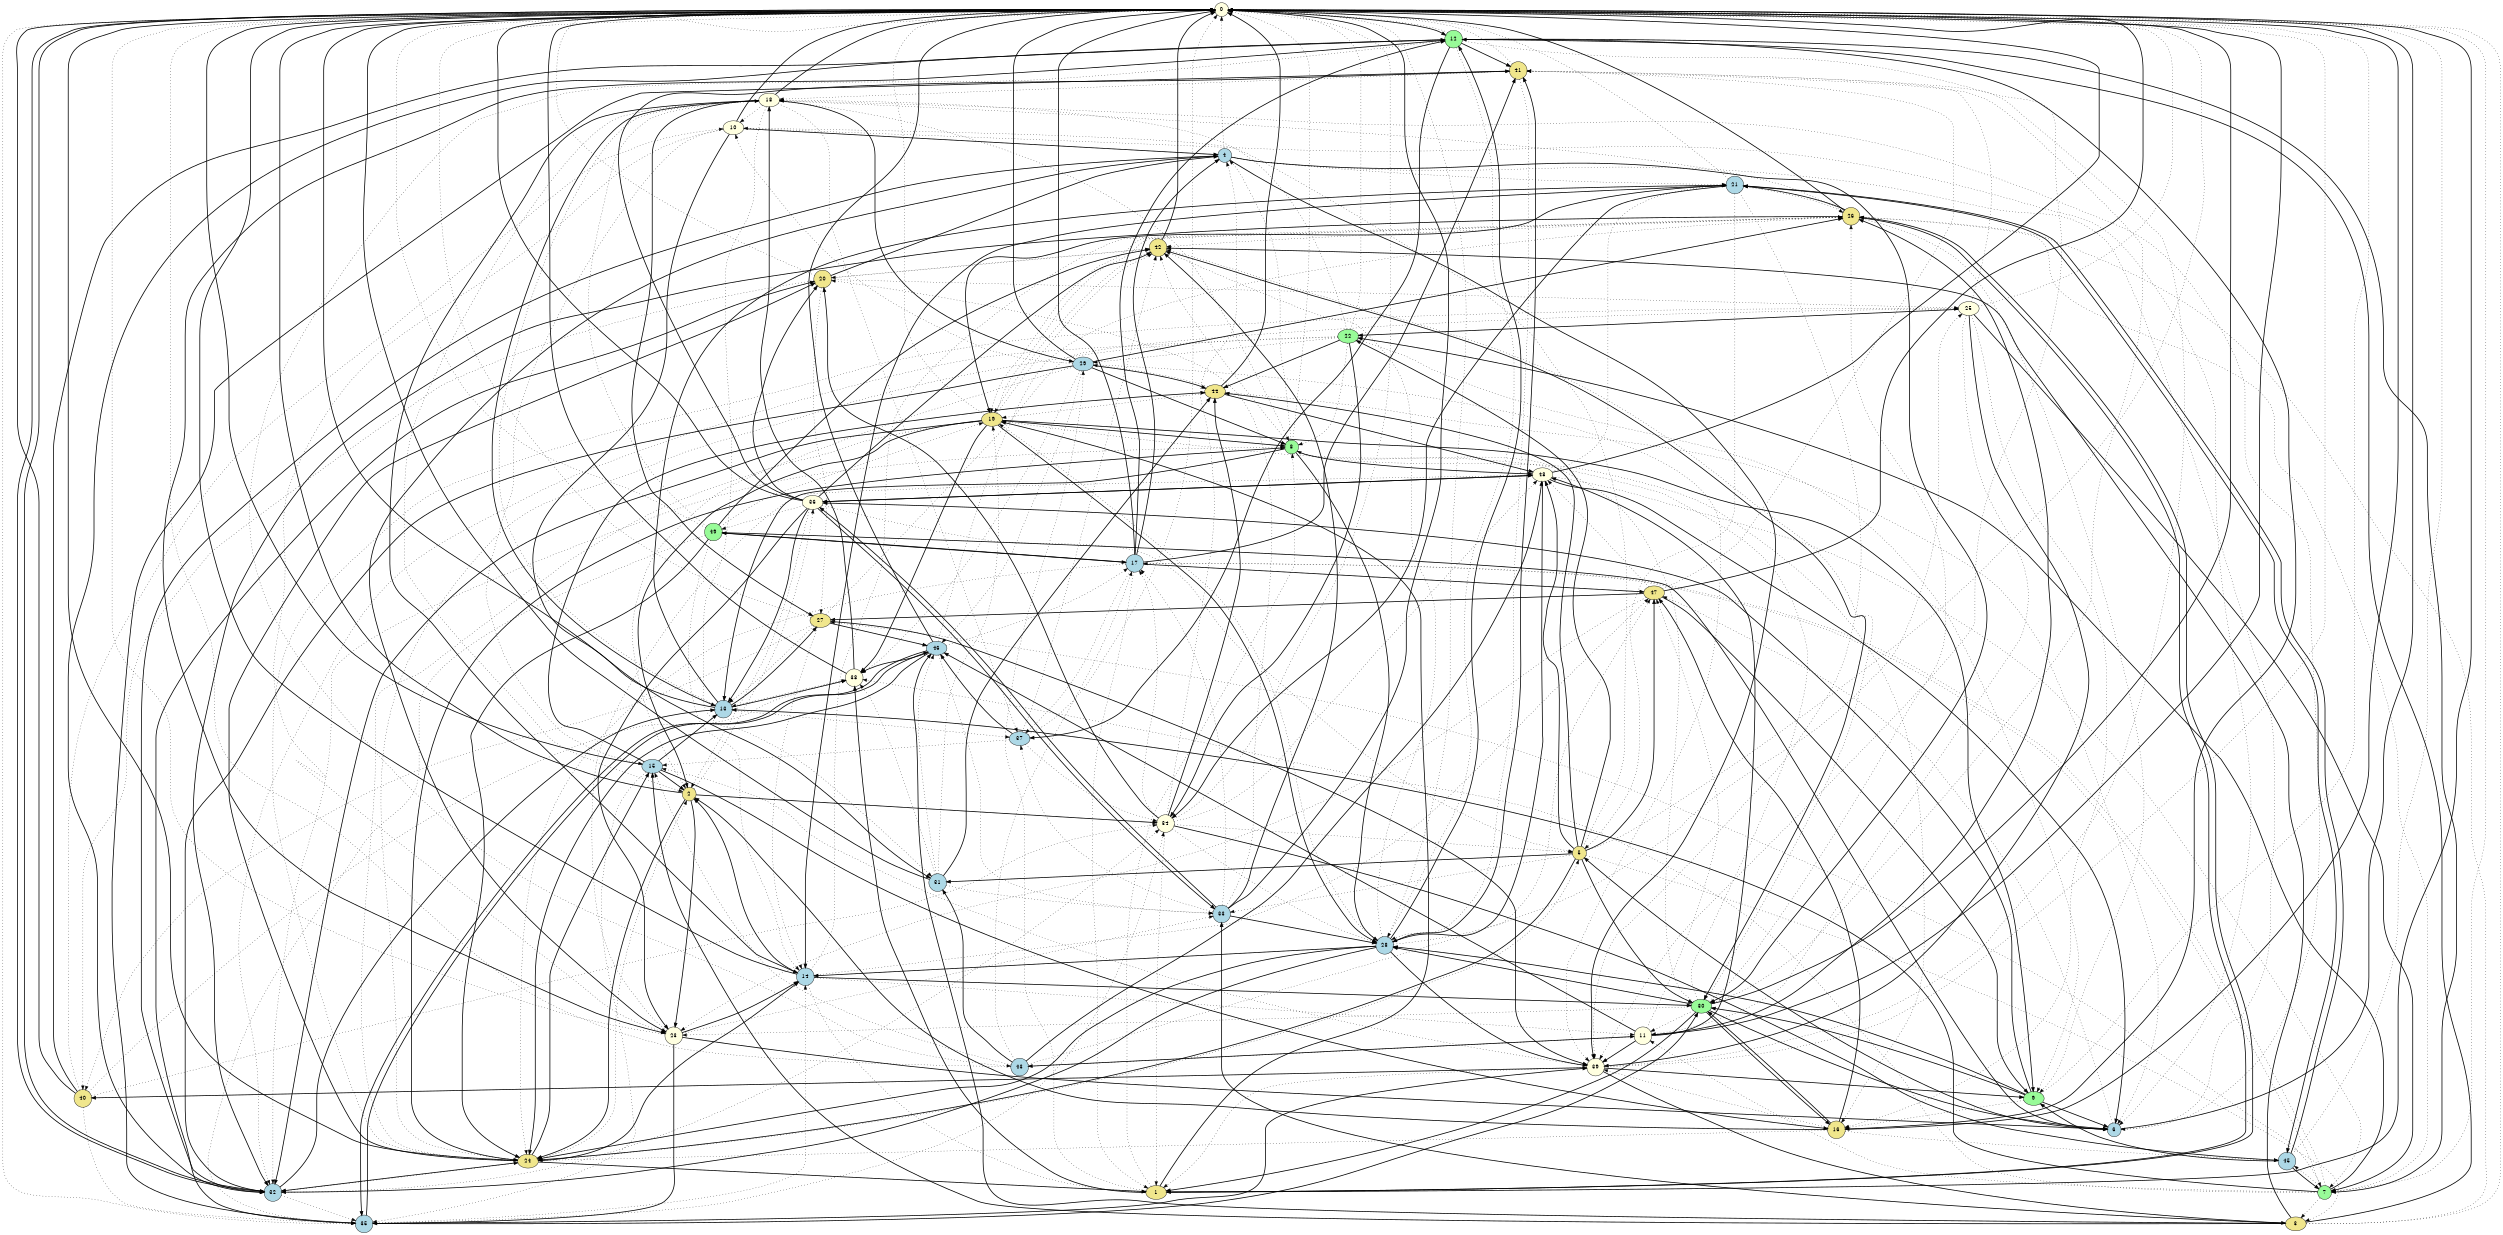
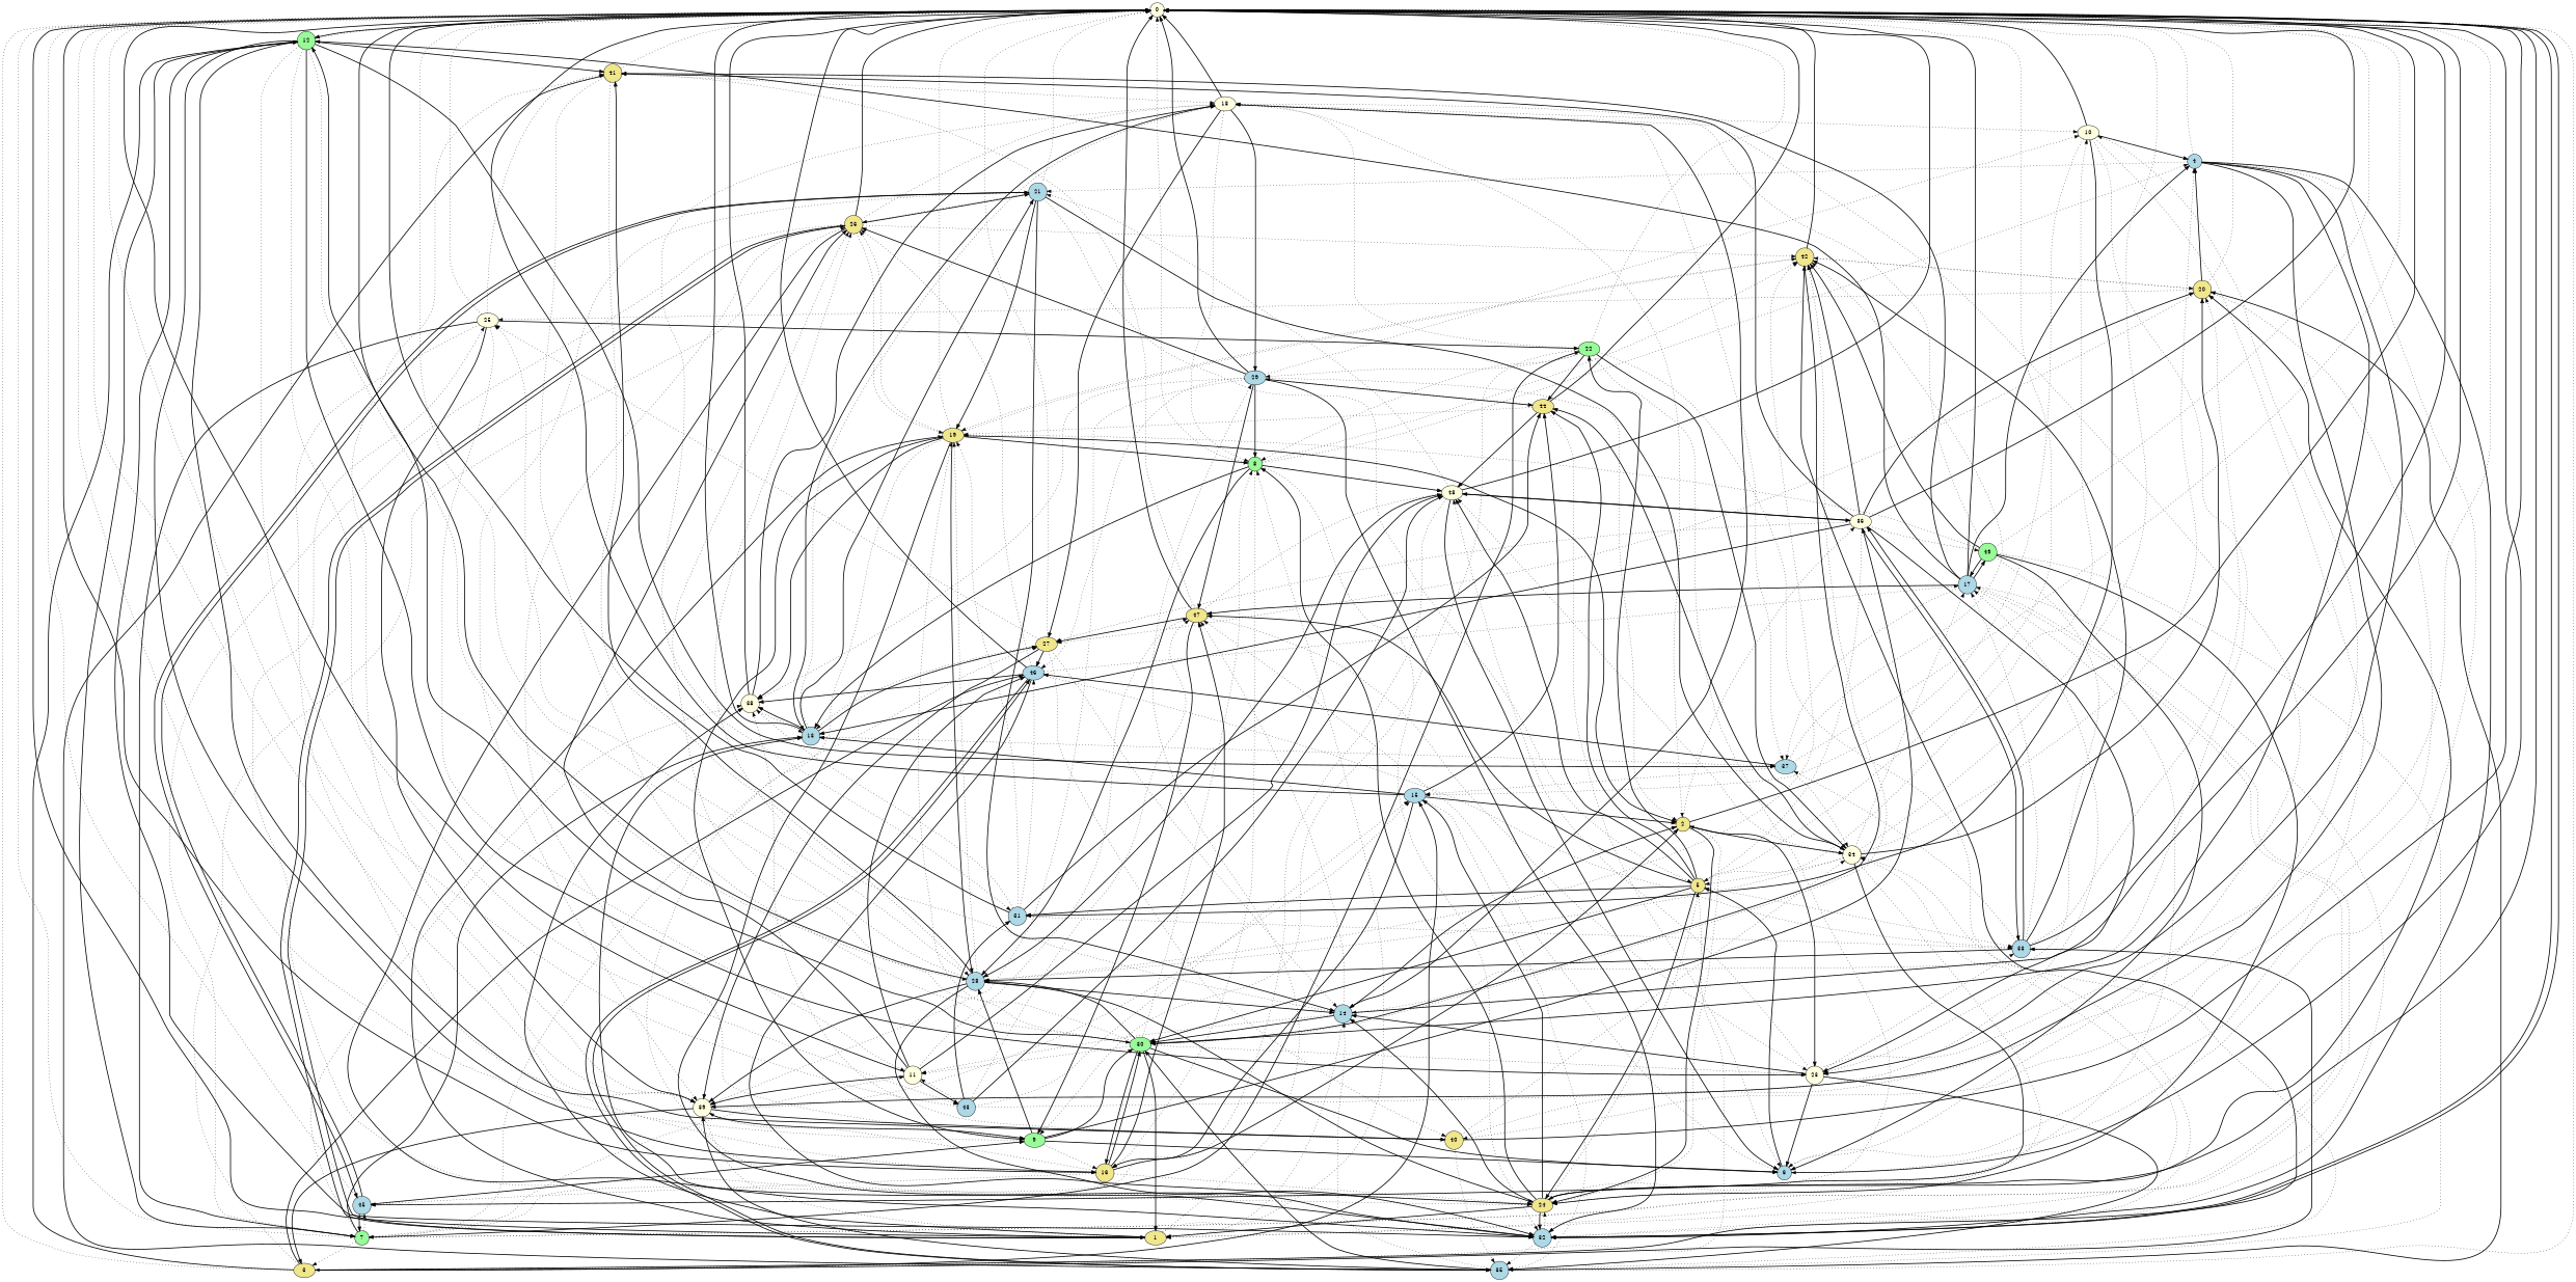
  strict digraph {
    node [component_delay=3 fillcolor=lightblue shape=circle style=filled]
    edge [style=bold wire_delay=1]
    0 [fillcolor=lightyellow]
    12 [fillcolor=palegreen]
    32
    23 [fillcolor=lightyellow]
    39 [fillcolor=lightyellow]
    7 [fillcolor=palegreen]
    16 [fillcolor=khaki]
    28
    43
    37 [shape=ellipse]
    41 [fillcolor=khaki]
    24 [fillcolor=khaki shape=ellipse]
    34 [fillcolor=lightyellow]
    13
    35
    48 [fillcolor=lightyellow shape=ellipse]
    33
    6
    14
    1 [fillcolor=khaki shape=ellipse]
    9 [fillcolor=palegreen shape=ellipse]
    15 [shape=ellipse]
    3 [fillcolor=khaki shape=ellipse]
    40 [fillcolor=khaki]
    38 [fillcolor=lightyellow]
    17
    45
    11 [fillcolor=lightyellow]
    22 [fillcolor=palegreen shape=ellipse]
    27 [fillcolor=khaki shape=ellipse]
    2 [fillcolor=khaki]
    47 [fillcolor=khaki shape=ellipse]
    30 [fillcolor=palegreen shape=ellipse]
    19 [fillcolor=khaki shape=ellipse]
    42 [fillcolor=khaki]
    25 [fillcolor=lightyellow shape=ellipse]
    31
    46 [shape=ellipse]
    18 [fillcolor=lightyellow shape=ellipse]
    8 [fillcolor=palegreen]
    5 [fillcolor=khaki]
    20 [fillcolor=khaki]
    4
    44 [fillcolor=khaki shape=ellipse]
    21
    26 [fillcolor=khaki]
    29 [shape=ellipse]
    10 [fillcolor=lightyellow shape=ellipse]
    36 [fillcolor=lightyellow shape=ellipse]
    49 [fillcolor=palegreen]
    0 -> 12
    0 -> 32
    12 -> 0 [style=dotted]
    12 -> 32
    12 -> 23
    12 -> 39 [style=dotted]
    12 -> 7
    12 -> 16
    12 -> 28 [style=dotted]
    12 -> 43 [style=dotted]
    12 -> 37
    12 -> 41
    32 -> 0
    32 -> 24 [style=dotted]
    32 -> 34 [style=dotted]
    32 -> 13
    32 -> 35 [style=dotted]
    23 -> 0 [style=dotted]
    23 -> 35
    23 -> 48 [style=dotted]
    23 -> 33 [style=dotted]
    23 -> 6
    23 -> 14
    39 -> 0 [style=dotted]
    39 -> 41 [style=dotted]
    39 -> 1 [style=dotted]
    39 -> 9
    39 -> 15 [style=dotted]
    39 -> 3
    39 -> 40
    7 -> 0 [style=dotted]
    7 -> 13
    7 -> 3 [style=dotted]
    7 -> 38 [style=dotted]
    7 -> 17 [style=dotted]
    7 -> 45 [style=dotted]
    7 -> 11 [style=dotted]
    7 -> 22
    7 -> 27 [style=dotted]
    16 -> 0
    16 -> 39 [style=dotted]
    16 -> 24 [style=dotted]
    16 -> 45 [style=dotted]
    16 -> 2
    16 -> 47
    16 -> 30
    28 -> 0 [style=dotted]
    28 -> 12
    28 -> 32
    28 -> 39
    28 -> 41
    28 -> 24
    28 -> 14
    28 -> 19 [style=dotted]
    28 -> 42 [style=dotted]
    28 -> 25 [style=dotted]
    43 -> 0 [style=dotted]
    43 -> 48
    43 -> 15 [style=dotted]
    43 -> 17 [style=dotted]
    43 -> 11 [style=dotted]
    43 -> 47 [style=dotted]
    43 -> 31
    37 -> 0 [style=dotted]
    37 -> 34 [style=dotted]
    37 -> 15 [style=dotted]
    37 -> 42 [style=dotted]
    37 -> 46
    41 -> 0 [style=dotted]
    41 -> 28 [style=dotted]
    41 -> 35
    41 -> 30 [style=dotted]
    41 -> 18 [style=dotted]
    24 -> 0
    24 -> 32
    24 -> 14
    24 -> 1
    24 -> 15
    24 -> 2 [style=dotted]
    24 -> 25 [style=dotted]
    24 -> 8
    24 -> 5 [style=dotted]
    24 -> 20
    34 -> 0 [style=dotted]
    34 -> 28 [style=dotted]
    34 -> 48 [style=dotted]
    34 -> 1 [style=dotted]
    34 -> 17 [style=dotted]
    34 -> 45
    34 -> 5 [style=dotted]
    34 -> 20
    34 -> 4 [style=dotted]
    34 -> 44
    13 -> 0
    13 -> 37 [style=dotted]
    13 -> 38
    13 -> 27
    13 -> 18 [style=dotted]
    13 -> 21
    35 -> 0 [style=dotted]
    35 -> 39
    35 -> 34 [style=dotted]
    35 -> 14 [style=dotted]
    35 -> 30
    35 -> 46
    35 -> 20
    48 -> 0
    48 -> 7 [style=dotted]
    48 -> 28
    48 -> 6
    48 -> 21 [style=dotted]
    48 -> 36
    33 -> 0
    33 -> 28
    33 -> 37 [style=dotted]
    33 -> 17 [style=dotted]
    33 -> 42
    33 -> 20 [style=dotted]
    33 -> 36
    6 -> 0
    6 -> 47 [style=dotted]
    6 -> 18 [style=dotted]
    6 -> 5
    14 -> 0
    14 -> 1 [style=dotted]
    14 -> 11 [style=dotted]
    14 -> 2
    14 -> 47 [style=dotted]
    14 -> 30
    14 -> 26 [style=dotted]
    1 -> 0
    1 -> 38
    1 -> 19
    1 -> 8 [style=dotted]
    1 -> 26
    1 -> 29 [style=dotted]
    9 -> 0 [style=dotted]
    9 -> 16 [style=dotted]
    9 -> 28
    9 -> 6
    9 -> 30
    9 -> 36
    15 -> 0
    15 -> 16
    15 -> 13
    15 -> 35 [style=dotted]
    15 -> 2
    15 -> 44
    3 -> 0 [style=dotted]
    3 -> 12
    3 -> 33
    3 -> 15
    3 -> 42
    3 -> 46
    3 -> 26 [style=dotted]
    40 -> 0
    40 -> 12
    40 -> 34 [style=dotted]
    40 -> 35 [style=dotted]
    40 -> 38 [style=dotted]
    40 -> 10 [style=dotted]
    38 -> 0
    38 -> 13 [style=dotted]
    38 -> 18
    17 -> 0
    17 -> 12
    17 -> 7 [style=dotted]
    17 -> 37 [style=dotted]
    17 -> 41
    17 -> 24 [style=dotted]
    17 -> 1 [style=dotted]
    17 -> 47
    17 -> 4
    17 -> 49
    45 -> 0 [style=dotted]
    45 -> 7
    45 -> 9
    45 -> 21
    11 -> 0
    11 -> 39
    11 -> 43
    11 -> 48
    11 -> 47 [style=dotted]
    11 -> 46
    11 -> 26
    22 -> 0 [style=dotted]
    22 -> 32 [style=dotted]
    22 -> 24 [style=dotted]
    22 -> 34
    22 -> 9 [style=dotted]
    22 -> 18 [style=dotted]
    22 -> 8 [style=dotted]
    22 -> 44
    22 -> 29 [style=dotted]
    27 -> 0 [style=dotted]
    27 -> 39
    27 -> 13 [style=dotted]
    27 -> 14 [style=dotted]
    27 -> 40 [style=dotted]
    27 -> 25 [style=dotted]
    27 -> 46
    2 -> 0
    2 -> 23
    2 -> 24
    2 -> 34
    2 -> 36 [style=dotted]
    47 -> 0
    47 -> 23 [style=dotted]
    47 -> 41 [style=dotted]
    47 -> 48 [style=dotted]
    47 -> 9
    47 -> 27
    30 -> 0
    30 -> 23 [style=dotted]
    30 -> 16
    30 -> 28
    30 -> 6
    30 -> 1
    30 -> 11 [style=dotted]
    30 -> 19 [style=dotted]
    30 -> 42 [style=dotted]
    30 -> 8 [style=dotted]
    30 -> 26 [style=dotted]
    19 -> 0 [style=dotted]
    19 -> 32
    19 -> 28
    19 -> 24 [style=dotted]
    19 -> 9
    19 -> 38
    19 -> 2
    19 -> 42 [style=dotted]
    19 -> 8
    19 -> 26 [style=dotted]
    42 -> 0
    42 -> 30
    42 -> 19 [style=dotted]
    42 -> 20 [style=dotted]
    25 -> 0 [style=dotted]
    25 -> 39
    25 -> 7
    25 -> 16 [style=dotted]
    25 -> 41 [style=dotted]
    25 -> 11 [style=dotted]
    25 -> 22
    31 -> 0
    31 -> 33 [style=dotted]
    31 -> 38 [style=dotted]
    31 -> 19 [style=dotted]
    31 -> 46 [style=dotted]
    31 -> 44
    46 -> 0
    46 -> 24
    46 -> 35
    46 -> 33 [style=dotted]
    46 -> 38
    46 -> 17 [style=dotted]
    46 -> 26 [style=dotted]
    18 -> 0
    18 -> 37 [style=dotted]
    18 -> 13
    18 -> 14
    18 -> 27
    18 -> 2 [style=dotted]
    18 -> 31 [style=dotted]
    18 -> 8 [style=dotted]
    18 -> 29
    18 -> 10 [style=dotted]
    8 -> 0 [style=dotted]
    8 -> 32 [style=dotted]
    8 -> 16 [style=dotted]
    8 -> 28
    8 -> 13
    8 -> 48
    8 -> 42 [style=dotted]
    8 -> 4 [style=dotted]
    5 -> 0 [style=dotted]
    5 -> 24
    5 -> 48
    5 -> 33 [style=dotted]
    5 -> 3 [style=dotted]
    5 -> 22
    5 -> 47
    5 -> 30
    5 -> 31
    5 -> 44
    5 -> 10 [style=dotted]
    20 -> 0 [style=dotted]
    20 -> 40 [style=dotted]
    20 -> 27 [style=dotted]
    20 -> 42 [style=dotted]
    20 -> 25 [style=dotted]
    20 -> 4
    4 -> 0 [style=dotted]
    4 -> 32
    4 -> 23
    4 -> 39
    4 -> 6 [style=dotted]
    4 -> 30
    4 -> 21 [style=dotted]
    44 -> 0
    44 -> 48
    44 -> 6 [style=dotted]
    44 -> 19 [style=dotted]
    44 -> 29 [style=dotted]
    21 -> 0 [style=dotted]
    21 -> 39 [style=dotted]
    21 -> 34
    21 -> 14
    21 -> 45
    21 -> 19
    21 -> 5 [style=dotted]
    21 -> 26 [style=dotted]
    26 -> 0
    26 -> 32
    26 -> 7 [style=dotted]
    26 -> 1
    26 -> 9 [style=dotted]
    26 -> 19 [style=dotted]
    26 -> 42 [style=dotted]
    26 -> 18 [style=dotted]
    26 -> 21
    29 -> 0
    29 -> 32
    29 -> 39 [style=dotted]
    29 -> 38 [style=dotted]
    29 -> 2 [style=dotted]
+   29 -> 47
    29 -> 46 [style=dotted]
    29 -> 8
    29 -> 44
    29 -> 26
    29 -> 10 [style=dotted]
    10 -> 0
    10 -> 23 [style=dotted]
    10 -> 6 [style=dotted]
    10 -> 15 [style=dotted]
    10 -> 31
    10 -> 4
    36 -> 0
    36 -> 23
    36 -> 41
    36 -> 13
    36 -> 48
    36 -> 33
-   36 -> 2 [style=dotted]
+   36 -> 27 [style=dotted]
    36 -> 42
    36 -> 5 [style=dotted]
    36 -> 20
    36 -> 49 [style=dotted]
    49 -> 0 [style=dotted]
    49 -> 24
    49 -> 35 [style=dotted]
    49 -> 6
    49 -> 14 [style=dotted]
    49 -> 17
    49 -> 19 [style=dotted]
    49 -> 42
    49 -> 18 [style=dotted]
  }
